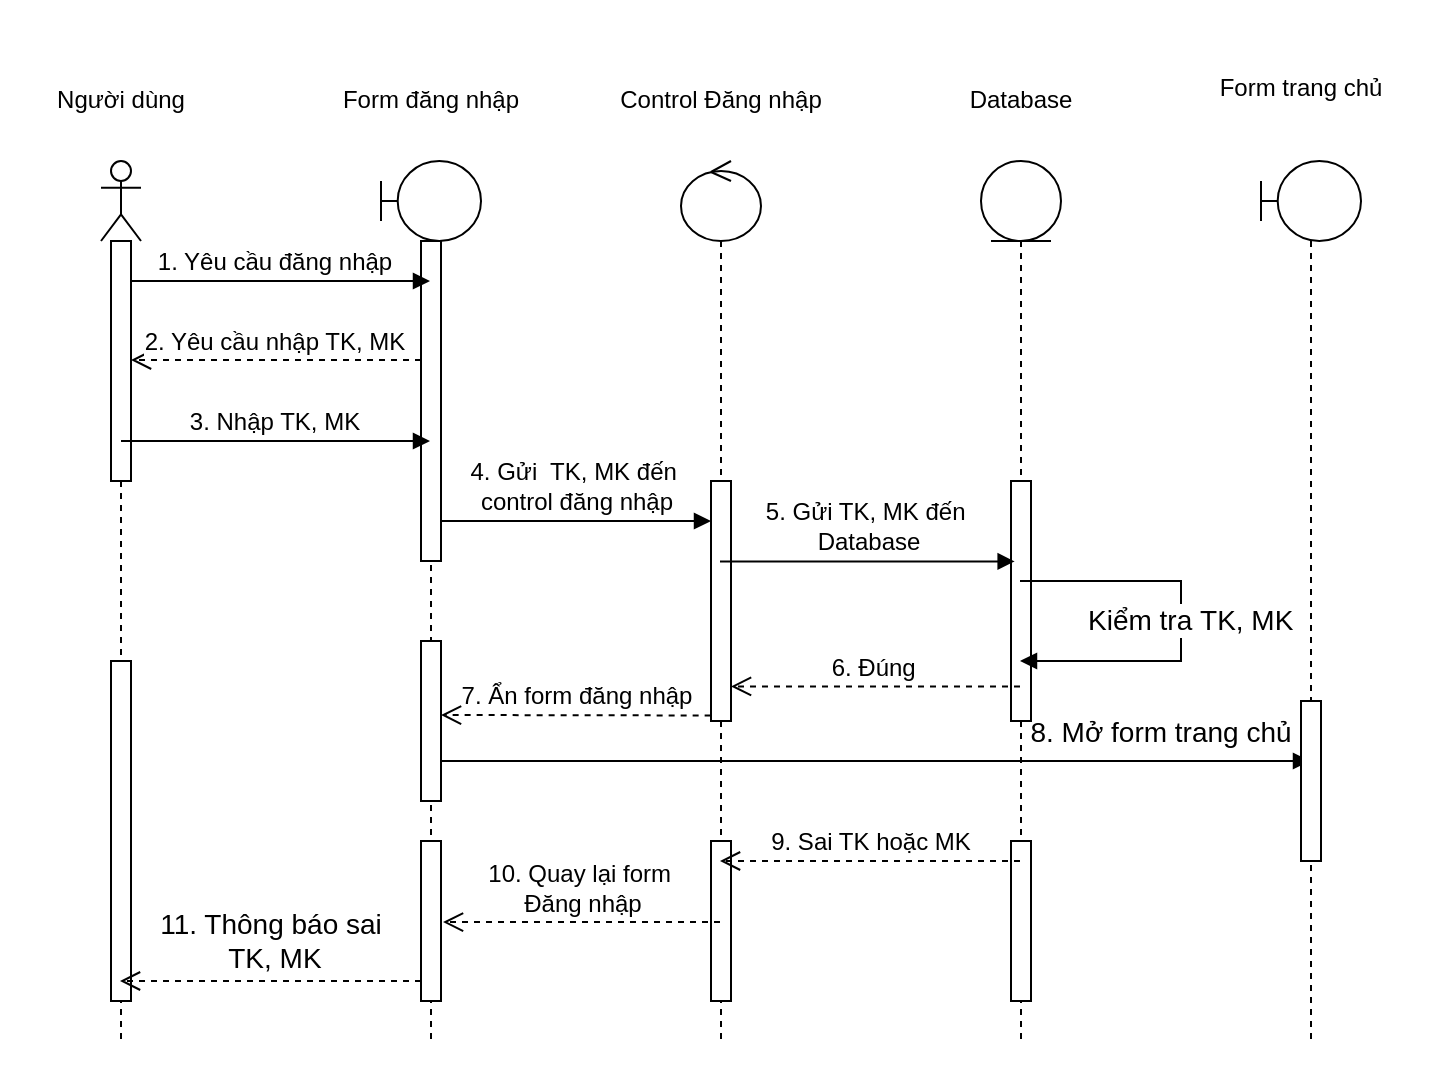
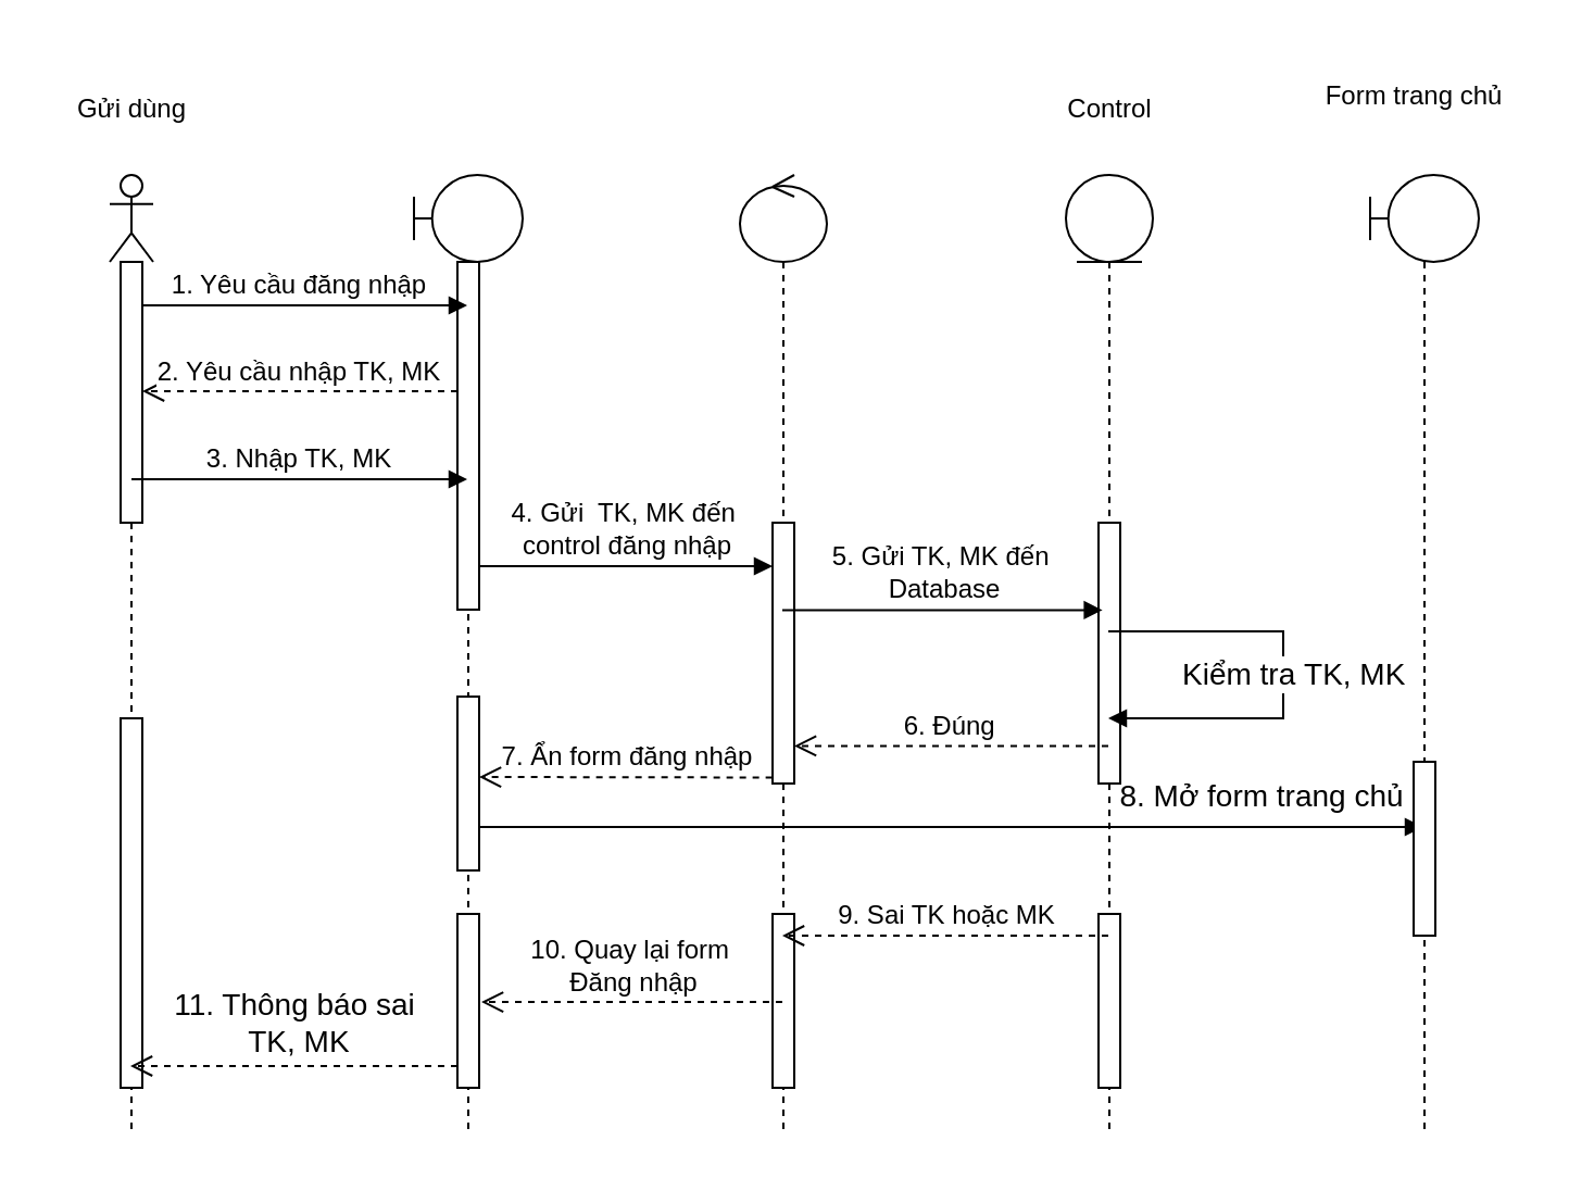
  <mxCell id="0" />
  <mxCell id="1" parent="0" />
  <mxCell id="2" value="" style="shape=umlLifeline;participant=umlBoundary;perimeter=lifelinePerimeter;whiteSpace=wrap;html=1;container=1;collapsible=0;recursiveResize=0;verticalAlign=top;spacingTop=36;outlineConnect=0;" parent="1" vertex="1"><mxGeometry x="190" y="80" width="50" height="440" as="geometry" /></mxCell>
  <mxCell id="3" value="" style="html=1;points=[];perimeter=orthogonalPerimeter;fontSize=12;" parent="2" vertex="1"><mxGeometry x="20" y="40" width="10" height="160" as="geometry" /></mxCell>
  <mxCell id="4" value="4. Gửi&amp;nbsp; TK, MK đến&amp;nbsp;&lt;br&gt;control đăng nhập" style="html=1;verticalAlign=bottom;endArrow=block;rounded=0;fontSize=12;" parent="2" target="17" edge="1"><mxGeometry width="80" relative="1" as="geometry"><mxPoint x="30" y="180" as="sourcePoint" /><mxPoint x="160" y="180" as="targetPoint" /></mxGeometry></mxCell>
  <mxCell id="5" value="" style="html=1;points=[];perimeter=orthogonalPerimeter;fontSize=12;" parent="2" vertex="1"><mxGeometry x="20" y="340" width="10" height="80" as="geometry" /></mxCell>
  <mxCell id="6" value="" style="html=1;points=[];perimeter=orthogonalPerimeter;fontSize=24;" parent="2" vertex="1"><mxGeometry x="20" y="240" width="10" height="80" as="geometry" /></mxCell>
  <mxCell id="7" value="&lt;font style=&quot;font-size: 14px;&quot;&gt;8. Mở form trang chủ&lt;/font&gt;" style="html=1;verticalAlign=bottom;endArrow=block;rounded=0;fontSize=24;" parent="2" target="27" edge="1"><mxGeometry x="0.657" width="80" relative="1" as="geometry"><mxPoint x="30" y="300" as="sourcePoint" /><mxPoint x="110" y="300" as="targetPoint" /><mxPoint as="offset" /></mxGeometry></mxCell>
- <mxCell id="8" value="Form đăng nhập" style="text;html=1;align=center;verticalAlign=middle;resizable=0;points=[];autosize=1;strokeColor=none;fillColor=none;" parent="1" vertex="1"><mxGeometry x="165" y="40" width="100" height="20" as="geometry" /></mxCell>
  <mxCell id="9" value="" style="shape=umlLifeline;participant=umlActor;perimeter=lifelinePerimeter;whiteSpace=wrap;html=1;container=1;collapsible=0;recursiveResize=0;verticalAlign=top;spacingTop=36;outlineConnect=0;" parent="1" vertex="1"><mxGeometry x="50" y="80" width="20" height="440" as="geometry" /></mxCell>
  <mxCell id="10" value="&lt;font style=&quot;font-size: 12px;&quot;&gt;1. Yêu cầu đăng nhập&lt;/font&gt;" style="html=1;verticalAlign=bottom;endArrow=block;rounded=0;" parent="9" target="2" edge="1"><mxGeometry width="80" relative="1" as="geometry"><mxPoint x="10" y="60" as="sourcePoint" /><mxPoint x="90" y="60" as="targetPoint" /></mxGeometry></mxCell>
  <mxCell id="11" value="" style="html=1;points=[];perimeter=orthogonalPerimeter;" parent="9" vertex="1"><mxGeometry x="5" y="40" width="10" height="120" as="geometry" /></mxCell>
  <mxCell id="12" value="2. Yêu cầu nhập TK, MK" style="html=1;verticalAlign=bottom;endArrow=open;dashed=1;endSize=8;rounded=0;fontSize=12;" parent="9" source="3" edge="1"><mxGeometry relative="1" as="geometry"><mxPoint x="155" y="99.5" as="sourcePoint" /><mxPoint x="15" y="99.5" as="targetPoint" /></mxGeometry></mxCell>
  <mxCell id="13" value="3. Nhập TK, MK" style="html=1;verticalAlign=bottom;endArrow=block;rounded=0;fontSize=12;" parent="9" target="2" edge="1"><mxGeometry width="80" relative="1" as="geometry"><mxPoint x="10" y="140" as="sourcePoint" /><mxPoint x="90" y="140" as="targetPoint" /></mxGeometry></mxCell>
  <mxCell id="14" value="" style="html=1;points=[];perimeter=orthogonalPerimeter;fontSize=12;" parent="9" vertex="1"><mxGeometry x="5" y="250" width="10" height="170" as="geometry" /></mxCell>
- <mxCell id="15" value="Người dùng" style="text;html=1;align=center;verticalAlign=middle;resizable=0;points=[];autosize=1;strokeColor=none;fillColor=none;" parent="1" vertex="1"><mxGeometry x="20" y="40" width="80" height="20" as="geometry" /></mxCell>
+ <mxCell id="15" value="Gửi dùng" style="text;html=1;align=center;verticalAlign=middle;resizable=0;points=[];autosize=1;strokeColor=none;fillColor=none;" parent="1" vertex="1"><mxGeometry x="20" y="40" width="80" height="20" as="geometry" /></mxCell>
  <mxCell id="16" value="" style="shape=umlLifeline;participant=umlControl;perimeter=lifelinePerimeter;whiteSpace=wrap;html=1;container=1;collapsible=0;recursiveResize=0;verticalAlign=top;spacingTop=36;outlineConnect=0;fontSize=12;" parent="1" vertex="1"><mxGeometry x="340" y="80" width="40" height="440" as="geometry" /></mxCell>
  <mxCell id="17" value="" style="html=1;points=[];perimeter=orthogonalPerimeter;fontSize=12;" parent="16" vertex="1"><mxGeometry x="15" y="160" width="10" height="120" as="geometry" /></mxCell>
  <mxCell id="18" value="" style="html=1;points=[];perimeter=orthogonalPerimeter;fontSize=24;" parent="16" vertex="1"><mxGeometry x="15" y="340" width="10" height="80" as="geometry" /></mxCell>
- <mxCell id="19" value="Control Đăng nhập" style="text;html=1;align=center;verticalAlign=middle;resizable=0;points=[];autosize=1;strokeColor=none;fillColor=none;fontSize=12;" parent="1" vertex="1"><mxGeometry x="300" y="40" width="120" height="20" as="geometry" /></mxCell>
  <mxCell id="20" value="" style="shape=umlLifeline;participant=umlEntity;perimeter=lifelinePerimeter;whiteSpace=wrap;html=1;container=1;collapsible=0;recursiveResize=0;verticalAlign=top;spacingTop=36;outlineConnect=0;fontSize=12;" parent="1" vertex="1"><mxGeometry x="490" y="80" width="40" height="440" as="geometry" /></mxCell>
  <mxCell id="21" value="" style="html=1;points=[];perimeter=orthogonalPerimeter;fontSize=12;" parent="20" vertex="1"><mxGeometry x="15" y="160" width="10" height="120" as="geometry" /></mxCell>
  <mxCell id="22" value="" style="html=1;points=[];perimeter=orthogonalPerimeter;fontSize=12;" parent="20" vertex="1"><mxGeometry x="15" y="340" width="10" height="80" as="geometry" /></mxCell>
- <mxCell id="23" value="Database" style="text;html=1;align=center;verticalAlign=middle;resizable=0;points=[];autosize=1;strokeColor=none;fillColor=none;fontSize=12;" parent="1" vertex="1"><mxGeometry x="475" y="40" width="70" height="20" as="geometry" /></mxCell>
+ <mxCell id="23" value="Control" style="text;html=1;align=center;verticalAlign=middle;resizable=0;points=[];autosize=1;strokeColor=none;fillColor=none;fontSize=12;" parent="1" vertex="1"><mxGeometry x="475" y="40" width="70" height="20" as="geometry" /></mxCell>
  <mxCell id="24" value="6. Đúng&amp;nbsp;" style="html=1;verticalAlign=bottom;endArrow=open;dashed=1;endSize=8;rounded=0;fontSize=12;entryX=1;entryY=0.856;entryDx=0;entryDy=0;entryPerimeter=0;" parent="1" source="20" target="17" edge="1"><mxGeometry relative="1" as="geometry"><mxPoint x="500" y="330" as="sourcePoint" /><mxPoint x="420" y="330" as="targetPoint" /></mxGeometry></mxCell>
  <mxCell id="25" value="9. Sai TK hoặc MK" style="html=1;verticalAlign=bottom;endArrow=open;dashed=1;endSize=8;rounded=0;fontSize=12;" parent="1" source="20" target="16" edge="1"><mxGeometry relative="1" as="geometry"><mxPoint x="500" y="410" as="sourcePoint" /><mxPoint x="420" y="410" as="targetPoint" /><Array as="points"><mxPoint x="380" y="430" /></Array></mxGeometry></mxCell>
  <mxCell id="26" value="10. Quay lại form&amp;nbsp;&lt;br&gt;Đăng nhập" style="html=1;verticalAlign=bottom;endArrow=open;dashed=1;endSize=8;rounded=0;fontSize=12;entryX=1.1;entryY=0.507;entryDx=0;entryDy=0;entryPerimeter=0;" parent="1" source="16" target="5" edge="1"><mxGeometry relative="1" as="geometry"><mxPoint x="350" y="440" as="sourcePoint" /><mxPoint x="270" y="440" as="targetPoint" /></mxGeometry></mxCell>
  <mxCell id="27" value="" style="shape=umlLifeline;participant=umlBoundary;perimeter=lifelinePerimeter;whiteSpace=wrap;html=1;container=1;collapsible=0;recursiveResize=0;verticalAlign=top;spacingTop=36;outlineConnect=0;fontSize=24;" parent="1" vertex="1"><mxGeometry x="630" y="80" width="50" height="440" as="geometry" /></mxCell>
  <mxCell id="28" value="" style="html=1;points=[];perimeter=orthogonalPerimeter;fontSize=24;" parent="27" vertex="1"><mxGeometry x="20" y="270" width="10" height="80" as="geometry" /></mxCell>
  <mxCell id="29" value="&lt;span style=&quot;font-size: 12px;&quot;&gt;Form trang chủ&lt;/span&gt;" style="text;html=1;align=center;verticalAlign=middle;resizable=0;points=[];autosize=1;strokeColor=none;fillColor=none;fontSize=24;" parent="1" vertex="1"><mxGeometry x="600" y="20" width="100" height="40" as="geometry" /></mxCell>
  <mxCell id="30" value="7. Ẩn form đăng nhập" style="html=1;verticalAlign=bottom;endArrow=open;dashed=1;endSize=8;rounded=0;fontSize=12;exitX=-0.018;exitY=0.977;exitDx=0;exitDy=0;exitPerimeter=0;" parent="1" source="17" edge="1"><mxGeometry relative="1" as="geometry"><mxPoint x="350" y="340" as="sourcePoint" /><mxPoint x="220" y="357" as="targetPoint" /></mxGeometry></mxCell>
  <mxCell id="31" value="Kiểm tra&amp;nbsp;TK, MK" style="edgeStyle=orthogonalEdgeStyle;html=1;align=left;spacingLeft=2;endArrow=block;rounded=0;fontSize=14;" parent="1" source="20" target="20" edge="1"><mxGeometry x="0.697" y="-20" relative="1" as="geometry"><mxPoint x="560" y="230" as="sourcePoint" /><Array as="points"><mxPoint x="590" y="290" /><mxPoint x="590" y="330" /></Array><mxPoint x="565" y="250" as="targetPoint" /><mxPoint as="offset" /></mxGeometry></mxCell>
  <mxCell id="32" value="5. Gửi TK, MK đến&amp;nbsp;&lt;br&gt;Database" style="html=1;verticalAlign=bottom;endArrow=block;rounded=0;fontSize=12;entryX=0.182;entryY=0.335;entryDx=0;entryDy=0;entryPerimeter=0;" parent="1" source="16" target="21" edge="1"><mxGeometry width="80" relative="1" as="geometry"><mxPoint x="370" y="290" as="sourcePoint" /><mxPoint x="450" y="290" as="targetPoint" /></mxGeometry></mxCell>
  <mxCell id="33" value="11. Thông báo sai&lt;br&gt;&amp;nbsp;TK, MK" style="html=1;verticalAlign=bottom;endArrow=open;dashed=1;endSize=8;rounded=0;fontSize=14;" parent="1" target="9" edge="1"><mxGeometry relative="1" as="geometry"><mxPoint x="210" y="490" as="sourcePoint" /><mxPoint x="130" y="490" as="targetPoint" /></mxGeometry></mxCell>
